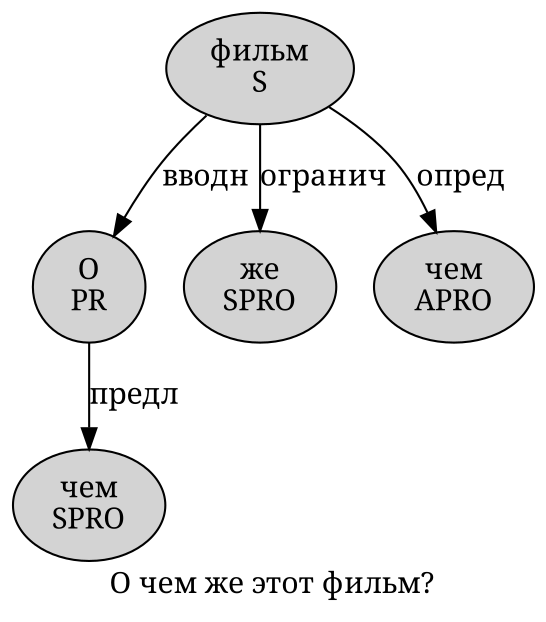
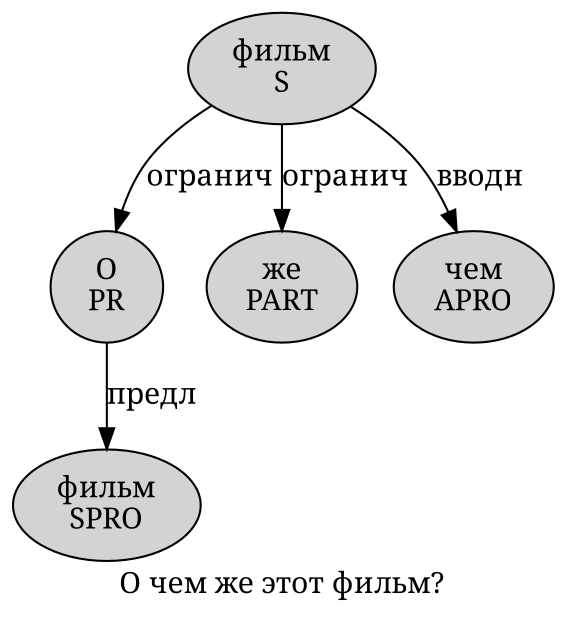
  digraph {
    fontname="Noto Serif"
    label="О чем же этот фильм?"
    node [fillcolor=lightgray fontname="Noto Serif" penwidth=1 shape=ellipse style=filled]
    edge [fontname="Noto Serif"]
    n1 [label="О\nPR"]
-   n2 [label="чем\nSPRO"]
-   n3 [label="же\nSPRO"]
+   n2 [label="фильм\nSPRO"]
+   n3 [label="же\nPART"]
    n4 [label="чем\nAPRO"]
    n5 [label="фильм\nS"]
    n1 -> n2 [label="предл"]
-   n5 -> n1 [label="вводн"]
+   n5 -> n1 [label="огранич"]
    n5 -> n3 [label="огранич"]
-   n5 -> n4 [label="опред"]
+   n5 -> n4 [label="вводн"]
  }
